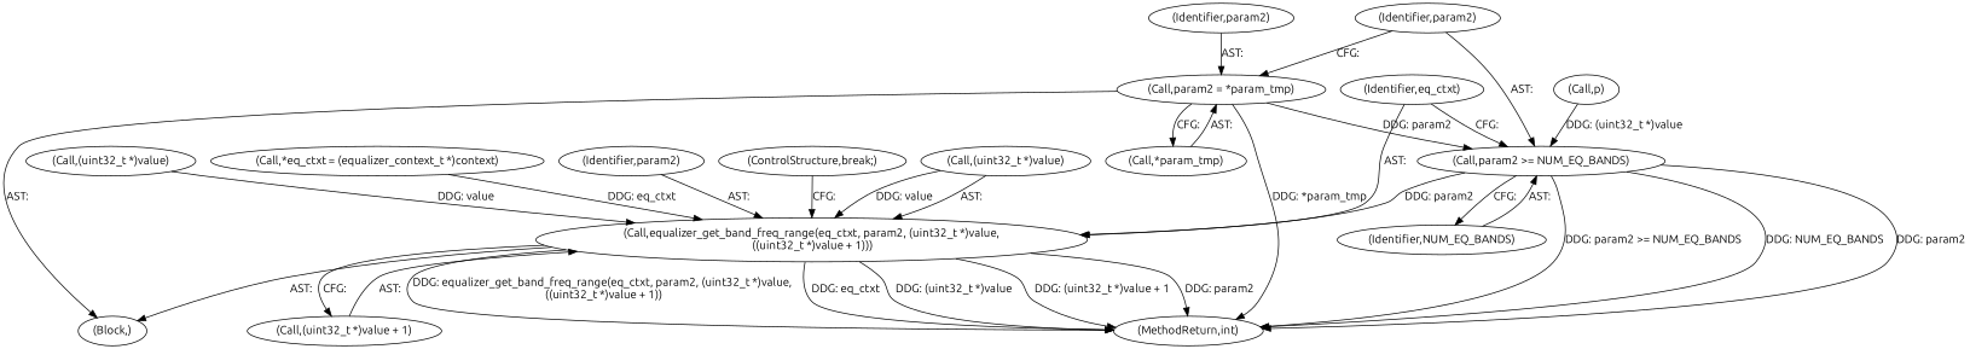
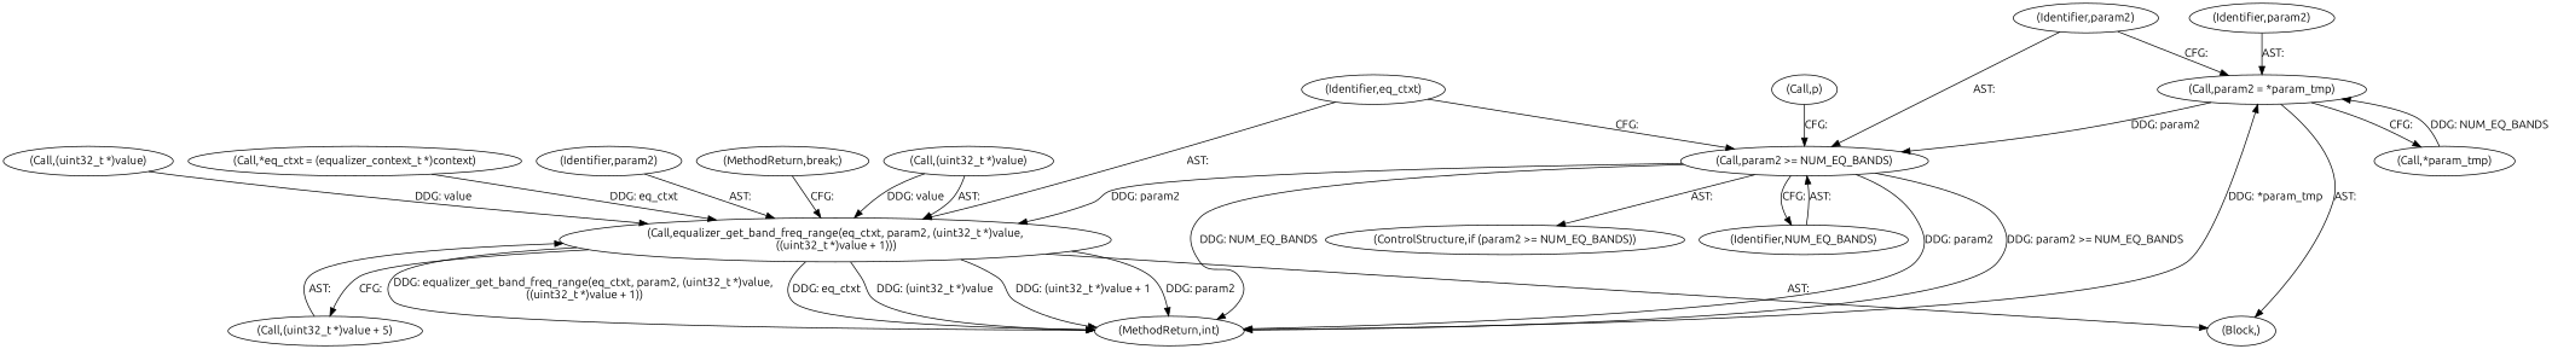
  digraph {
    fontname=Ubuntu
    node [fontname=Ubuntu]
    edge [fontname=Ubuntu]
    n1 [label="(Call,param2 = *param_tmp)"]
    n2 [label="(Call,param2 >= NUM_EQ_BANDS)"]
    n3 [label="(MethodReturn,int)"]
    n4 [label="(Call,*param_tmp)"]
    n5 [label="(Block,)"]
    n6 [label="(Call,equalizer_get_band_freq_range(eq_ctxt, param2, (uint32_t *)value,\n ((uint32_t *)value + 1)))"]
    n7 [label="(Identifier,NUM_EQ_BANDS)"]
-   n9 [label="(Call,(uint32_t *)value + 1)"]
+   n8 [label="(ControlStructure,if (param2 >= NUM_EQ_BANDS))"]
+   n9 [label="(Call,(uint32_t *)value + 5)"]
    n10 [label="(Call,(uint32_t *)value)"]
    n11 [label="(Identifier,param2)"]
    n12 [label="(Identifier,param2)"]
    n13 [label="(Call,*eq_ctxt = (equalizer_context_t *)context)"]
    n14 [label="(Call,p)"]
    n15 [label="(Identifier,param2)"]
-   n16 [label="(ControlStructure,break;)"]
+   n16 [label="(MethodReturn,break;)"]
    n17 [label="(Identifier,eq_ctxt)"]
    n18 [label="(Call,(uint32_t *)value)"]
    n1 -> n2 [label="DDG: param2"]
-   n1 -> n3 [label="DDG: *param_tmp"]
+   n3 -> n1 [label="DDG: *param_tmp"]
    n1 -> n4 [label="CFG: "]
    n1 -> n5 [label="AST: "]
    n2 -> n3 [label="DDG: NUM_EQ_BANDS"]
    n2 -> n3 [label="DDG: param2"]
    n2 -> n3 [label="DDG: param2 >= NUM_EQ_BANDS"]
    n2 -> n6 [label="DDG: param2"]
    n2 -> n7 [label="CFG: "]
-   n4 -> n1 [label="AST: "]
+   n2 -> n8 [label="AST: "]
+   n4 -> n1 [label="DDG: NUM_EQ_BANDS"]
    n6 -> n3 [label="DDG: (uint32_t *)value + 1"]
    n6 -> n3 [label="DDG: param2"]
    n6 -> n3 [label="DDG: equalizer_get_band_freq_range(eq_ctxt, param2, (uint32_t *)value,\n ((uint32_t *)value + 1))"]
    n6 -> n3 [label="DDG: eq_ctxt"]
    n6 -> n3 [label="DDG: (uint32_t *)value"]
    n6 -> n5 [label="AST: "]
    n6 -> n9 [label="CFG: "]
    n7 -> n2 [label="AST: "]
    n9 -> n6 [label="AST: "]
    n10 -> n6 [label="DDG: value"]
    n11 -> n1 [label="CFG: "]
    n11 -> n2 [label="AST: "]
    n12 -> n1 [label="AST: "]
    n13 -> n6 [label="DDG: eq_ctxt"]
-   n14 -> n2 [label="DDG: (uint32_t *)value"]
+   n14 -> n2 [label="CFG: "]
    n15 -> n6 [label="AST: "]
    n16 -> n6 [label="CFG: "]
    n17 -> n2 [label="CFG: "]
    n17 -> n6 [label="AST: "]
    n18 -> n6 [label="AST: "]
    n18 -> n6 [label="DDG: value"]
  }
